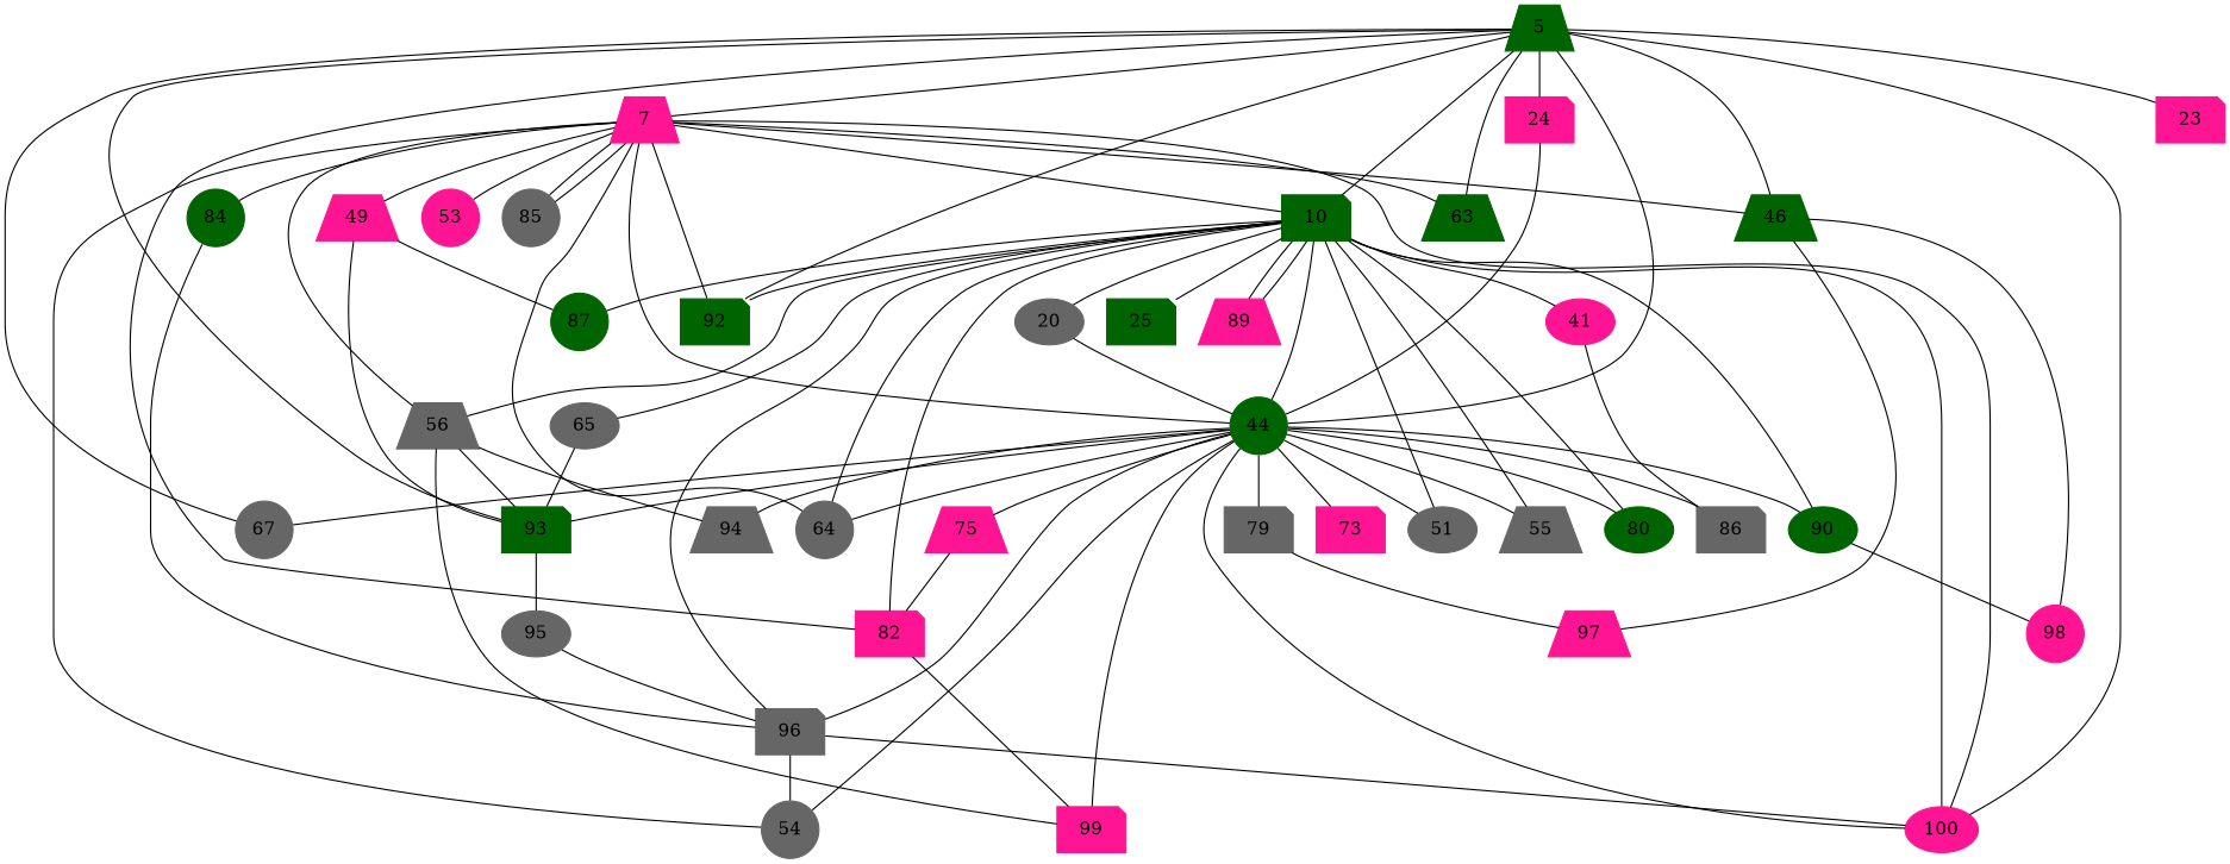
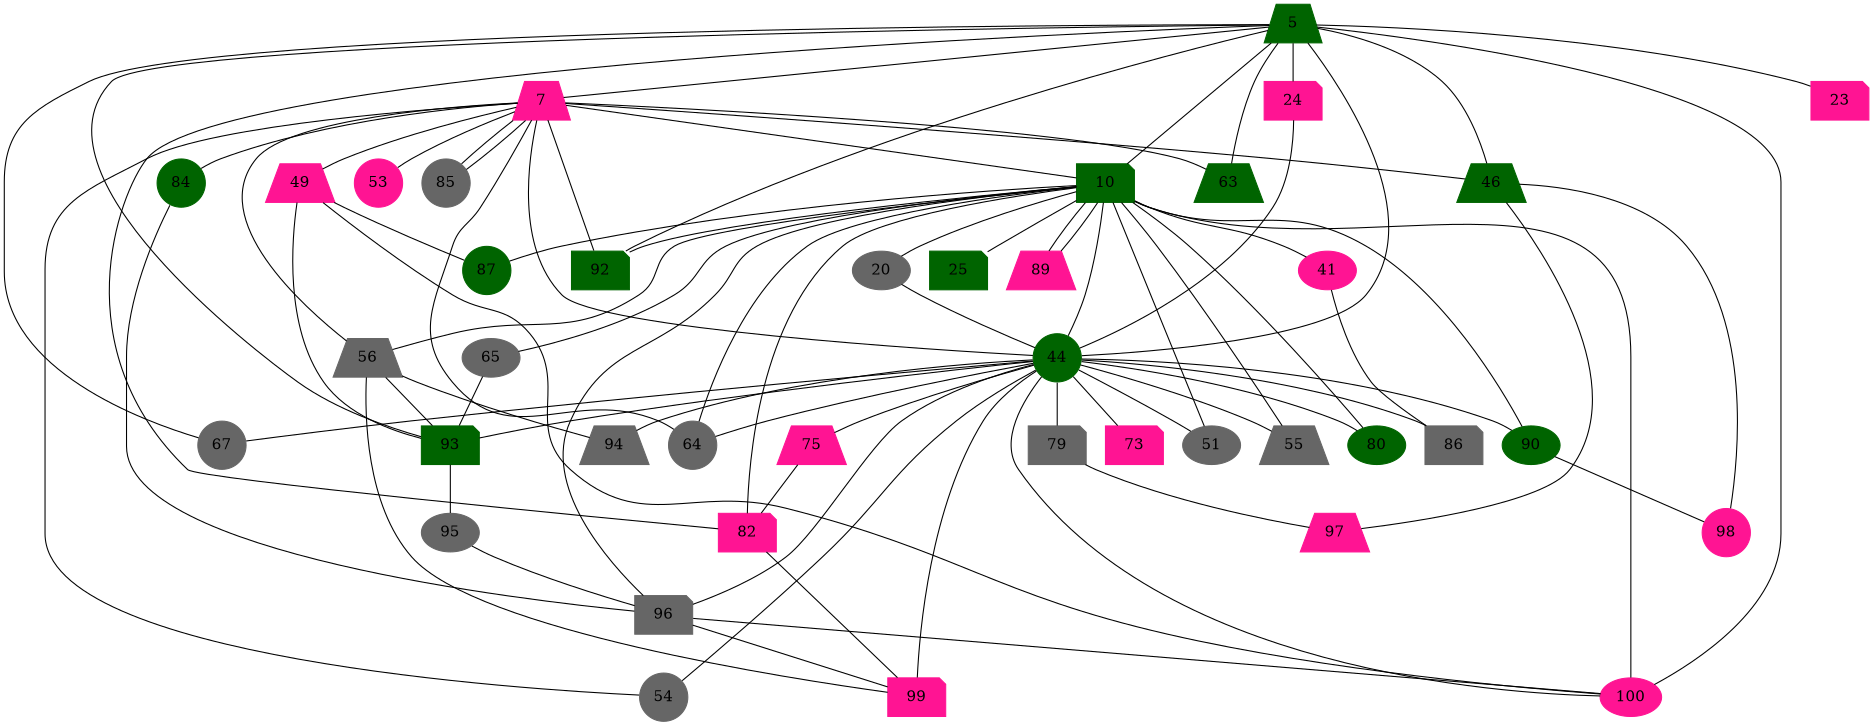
  graph {
    node [color=deeppink shape=note style=filled]
    5 [color=darkgreen shape=trapezium super="+3"]
    7 [shape=trapezium super="+4"]
    10 [color=darkgreen super="+6"]
    23
    24
    44 [color=darkgreen shape=circle super="+11+8+9"]
    46 [color=darkgreen shape=trapezium super="+45"]
    63 [color=darkgreen shape=trapezium]
    67 [color=gray40 shape=circle super="+14"]
    82 [super="+36+68"]
    92 [color=darkgreen super="+28+88"]
    93 [color=darkgreen super="+59+40"]
    100 [shape=ellipse super="+62+75"]
    49 [shape=trapezium super="+34+42"]
    53 [shape=circle]
    54 [color=gray40 shape=circle]
    56 [color=gray40 shape=trapezium super="+39+50"]
    64 [color=gray40 shape=circle super="+48"]
    84 [color=darkgreen shape=circle super="+69+78"]
    85 [color=gray40 shape=circle]
    20 [color=gray40 shape=ellipse]
    25 [color=darkgreen]
    41 [shape=ellipse super="+17"]
    51 [color=gray40 shape=ellipse]
    55 [color=gray40 shape=trapezium super="+43"]
    65 [color=gray40 shape=ellipse]
    80 [color=darkgreen shape=ellipse]
    87 [color=darkgreen shape=circle super="+76"]
    89 [shape=trapezium]
    90 [color=darkgreen shape=ellipse super="+61+83+13+74"]
    96 [color=gray40 super="+81+18+72"]
    86 [color=gray40]
    n33 [label=75 shape=trapezium]
    n34 [label=73]
    79 [color=gray40]
    94 [color=gray40 shape=trapezium super="+73"]
    99 [super="+91"]
    97 [shape=trapezium]
    98 [shape=circle]
    95 [color=gray40 shape=ellipse]
    5 -- 7 [weight=4]
    5 -- 10 [weight=4]
    5 -- 23 [weight=2]
    5 -- 24
    5 -- 44 [weight=9]
    5 -- 46 [weight=2]
    5 -- 63
    5 -- 67 [weight=2]
    5 -- 82 [weight=2]
    5 -- 92
    5 -- 93
    5 -- 100 [weight=2]
    7 -- 10 [weight=4]
    7 -- 44 [weight=8]
    7 -- 46 [weight=3]
    7 -- 63
    7 -- 92 [weight=3]
-   7 -- 100
+   49 -- 100
    7 -- 49 [weight=3]
    7 -- 53 [weight=2]
    7 -- 54
    7 -- 56
    7 -- 64 [weight=2]
    7 -- 84 [weight=5]
    7 -- 85
    7 -- 85
    10 -- 44 [weight=9]
    10 -- 82 [weight=2]
    10 -- 92
    10 -- 100 [weight=2]
    10 -- 56 [weight=3]
    10 -- 64
    10 -- 20
    10 -- 25 [weight=2]
    10 -- 41 [weight=3]
    10 -- 51
    10 -- 55 [weight=3]
    10 -- 65
    10 -- 80
    10 -- 87 [weight=2]
    10 -- 89
    10 -- 89
    10 -- 90 [weight=4]
    10 -- 96 [weight=4]
    24 -- 44
    44 -- 67
    44 -- 93 [weight=4]
    44 -- 100
    44 -- 54
    44 -- 64
    44 -- 51
    44 -- 55
    44 -- 80
    44 -- 90 [weight=2]
    44 -- 96 [weight=6]
    44 -- 86
    44 -- n33
    44 -- n34 [weight=2]
    44 -- 79 [weight=2]
    44 -- 94
    44 -- 99 [weight=2]
    46 -- 97
    46 -- 98
    82 -- 99 [weight=2]
    93 -- 95
    49 -- 93
    49 -- 87
    56 -- 93
    56 -- 94 [weight=2]
    56 -- 99
    84 -- 96 [weight=3]
    20 -- 44
    41 -- 86
    65 -- 93
    90 -- 98
    96 -- 100
-   96 -- 54
+   96 -- 99
    n33 -- 82
    79 -- 97
    95 -- 96
  }
